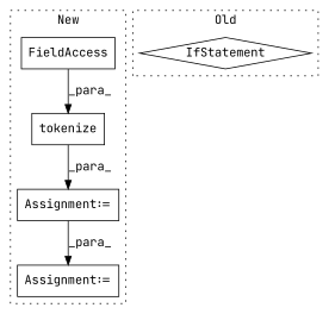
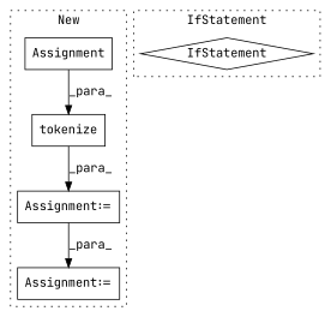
  digraph {
    fontname="JetBrains Mono"
    node [a=7 fontname="JetBrains Mono" shape=box]
    edge [fontname="JetBrains Mono"]
    n1 [a=32 l="9,1" label=tokenize s="20441,20459"]
    n2 [l=17 label="Assignment:=" s=20391]
    n3 [l=12 label="Assignment:=" s=20670]
-   n4 [a=22 l=21 label=FieldAccess s=20419]
+   n4 [a=22 l=21 label=Assignment s=20419]
    n5 [a=25 l=26 label=IfStatement s=21239 shape=diamond]
    subgraph cluster_1 {
      label=New
      style=dotted
      n1
      n2
      n3
      n4
    }
    subgraph cluster_2 {
-     label=Old
+     label=IfStatement
      style=dotted
      n5
    }
    n1 -> n2 [label=_para_]
    n2 -> n3 [label=_para_]
    n4 -> n1 [label=_para_]
  }
